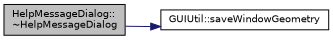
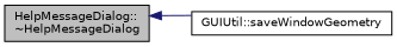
  digraph {
    rankdir=LR
    node [color=black fontname=Helvetica fontsize=10 shape=record style=filled]
    n1 [fillcolor=grey75 fontcolor=black height=0.2 label="HelpMessageDialog::\l~HelpMessageDialog" width=0.4]
    n2 [fillcolor=white height=0.2 label="GUIUtil::saveWindowGeometry" width=0.4]
-   n1 -> n2 [color=midnightblue fontname=Helvetica fontsize=10 labelfontname=Helvetica labelfontsize=10 style=solid]
+   n2 -> n1 [color=midnightblue fontname=Helvetica fontsize=10 labelfontname=Helvetica labelfontsize=10 style=solid]
  }
